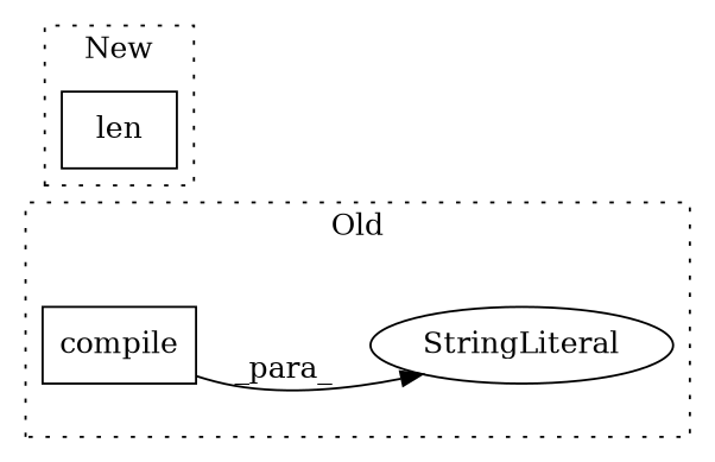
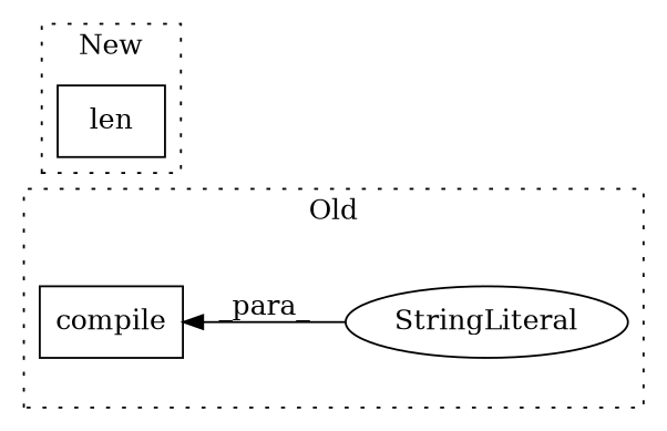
  digraph {
    rankdir=LR
    node [a=32 shape=box]
    n1 [l="8,1" label=compile s="1436,1474"]
    n2 [a=45 l=30 label=StringLiteral s=1444 shape=ellipse]
    n3 [l="4,1" label=len s="1622,1639"]
    subgraph cluster_1 {
      label=Old
      style=dotted
      n1
      n2
    }
    subgraph cluster_2 {
      label=New
      style=dotted
      n3
    }
-   n1 -> n2 [label=_para_]
+   n2 -> n1 [label=_para_]
  }
